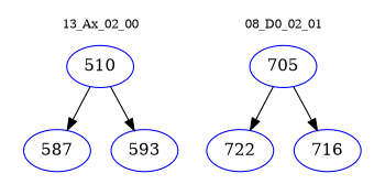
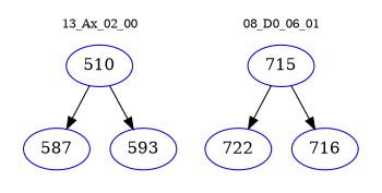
  digraph {
    node [color=blue]
    edge [color=black]
    n1 [label=510]
    n2 [label=587]
    n3 [label=593]
-   n4 [label=705]
+   n4 [label=715]
    n5 [label=722]
    n6 [label=716]
    subgraph cluster_1 {
      color=white
      fontsize=10
      label="13_Ax_02_00"
      n1
      n2
      n3
    }
    subgraph cluster_2 {
      color=white
      fontsize=10
-     label="08_D0_02_01"
+     label="08_D0_06_01"
      n4
      n5
      n6
    }
    n1 -> n2
    n1 -> n3
    n4 -> n5
    n4 -> n6
  }
